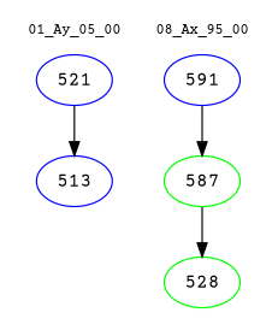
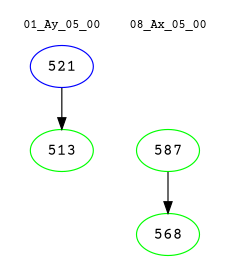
  digraph {
    fontname="Courier Prime"
    node [color=green fontname="Courier Prime"]
    edge [color=black fontname="Courier Prime"]
    n1 [color=blue label=521]
-   n2 [color=blue label=513]
-   n3 [color=blue label=591]
-   n4 [label=528]
+   n2 [label=513]
+   n4 [label=568]
    n5 [label=587]
    subgraph cluster_1 {
      color=white
      fontsize=10
      label="01_Ay_05_00"
      n1
      n2
    }
    subgraph cluster_2 {
      color=white
      fontsize=10
-     label="08_Ax_95_00"
-     n3
+     label="08_Ax_05_00"
      n4
      n5
    }
    n1 -> n2
-   n3 -> n5
    n5 -> n4
  }
